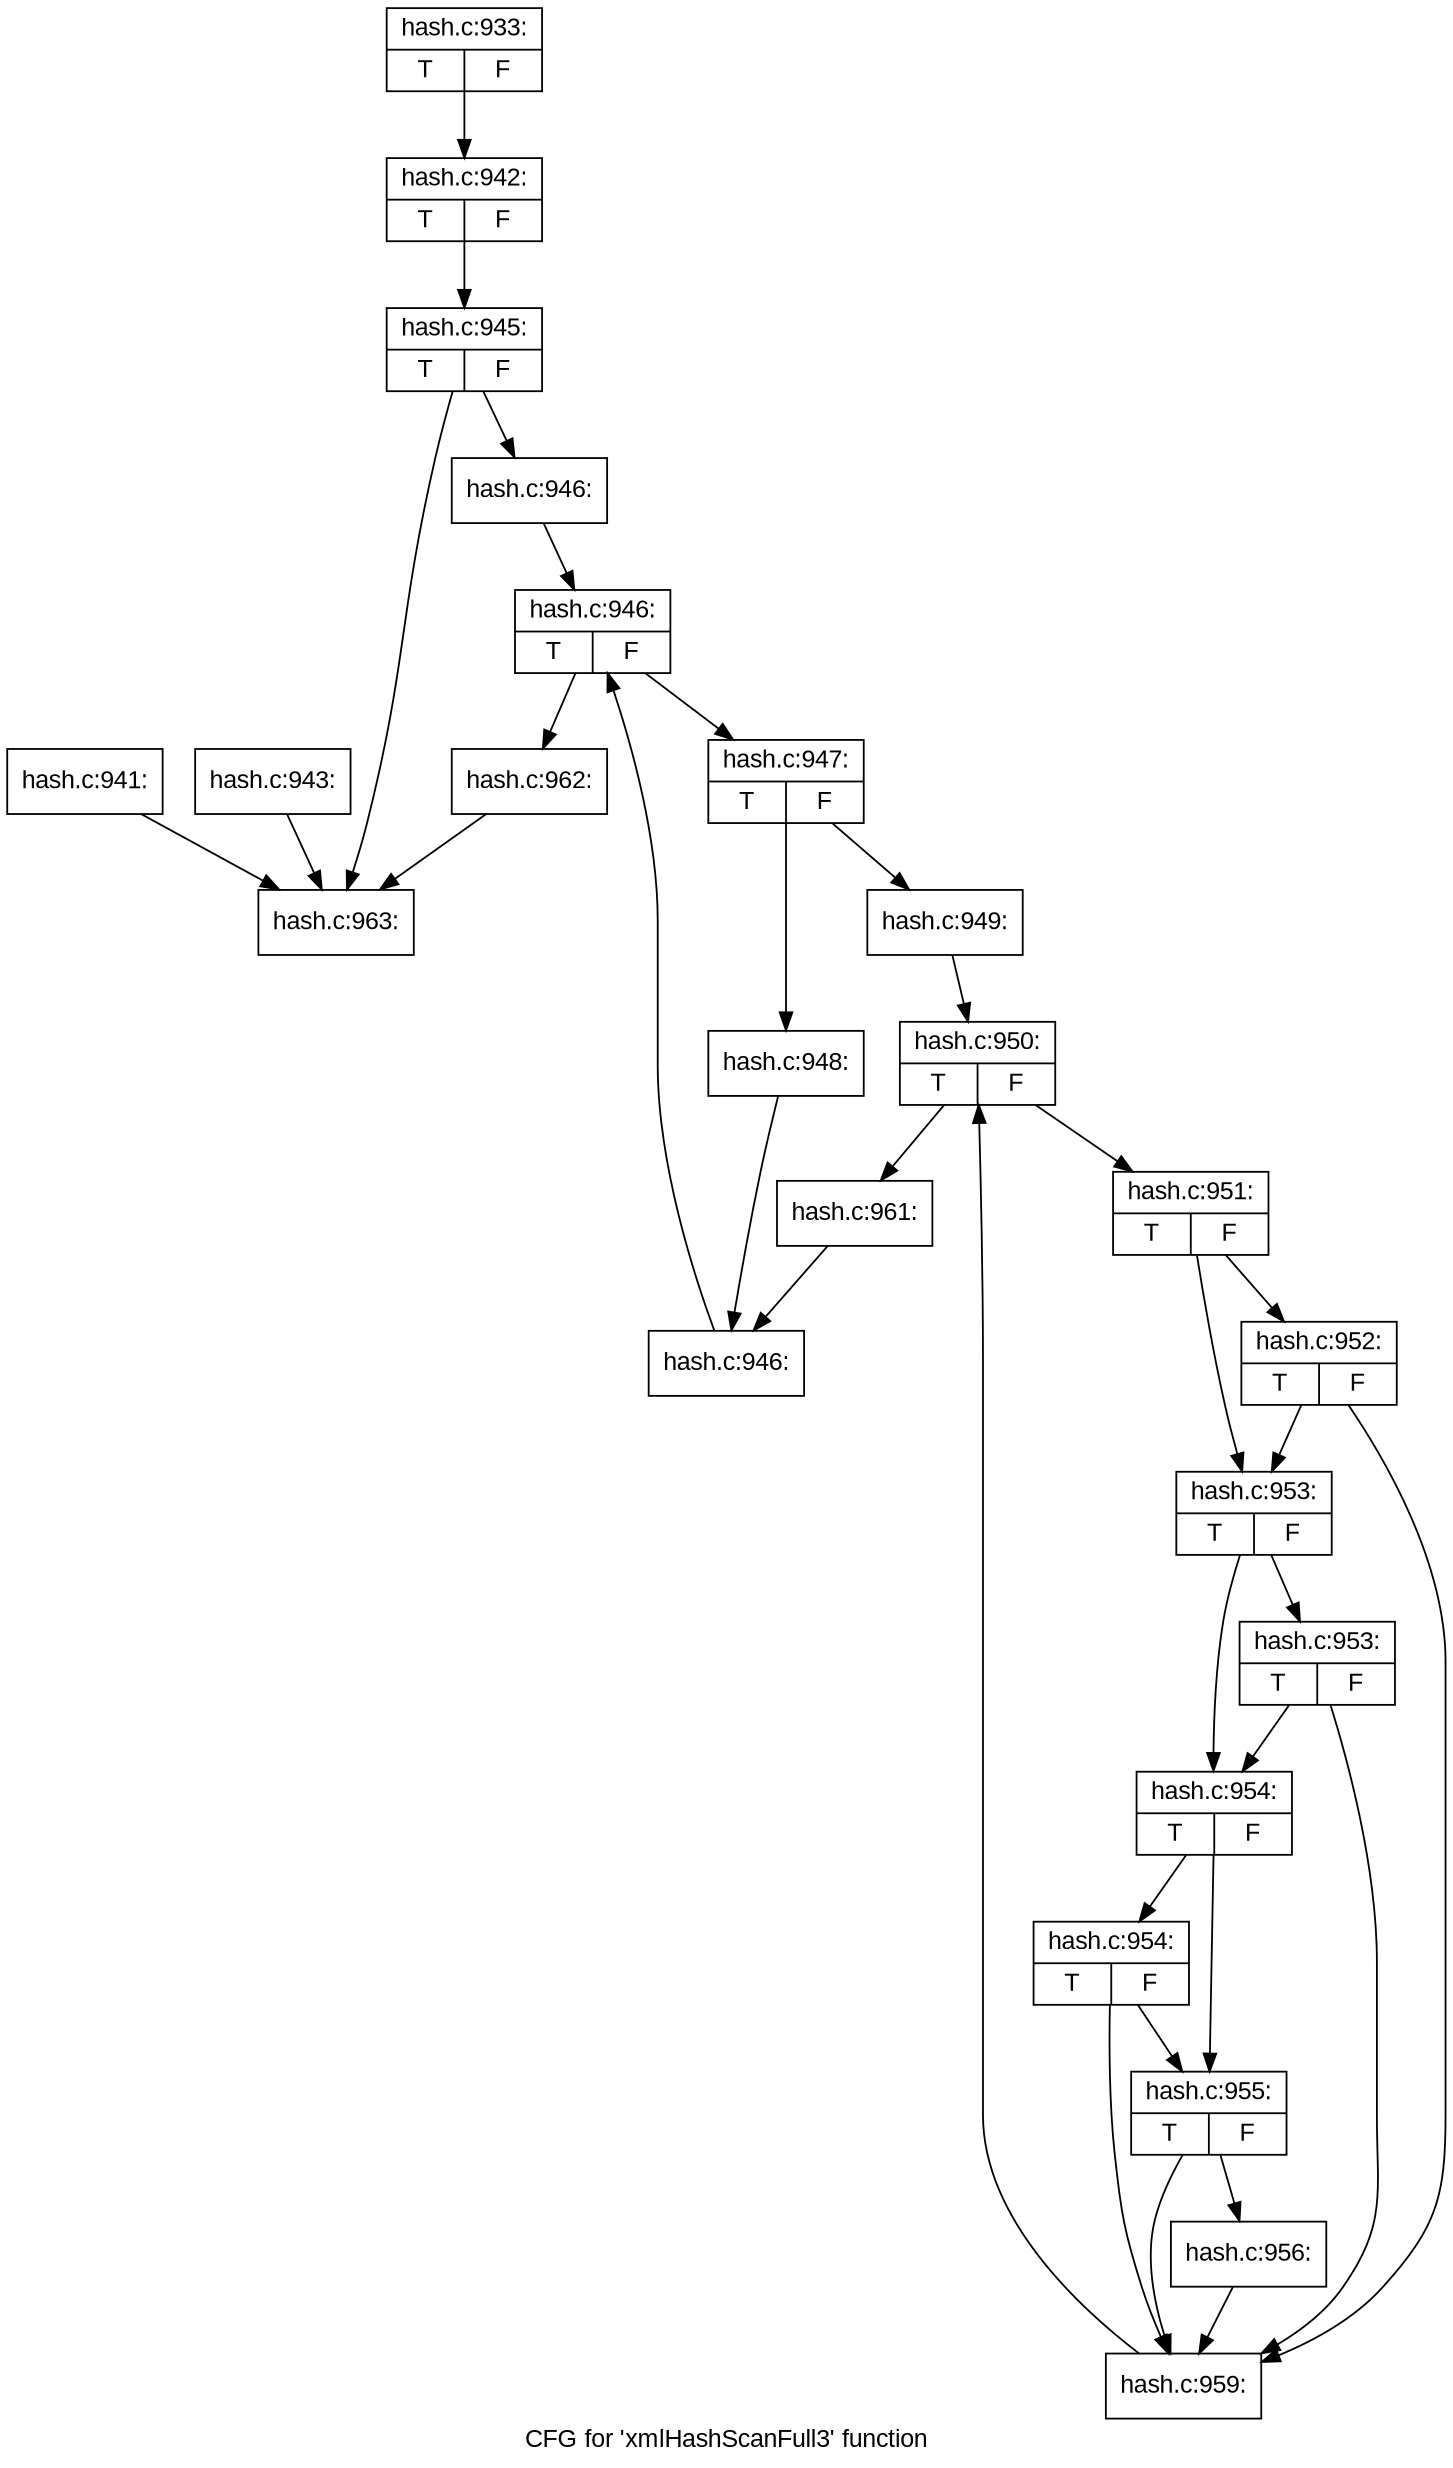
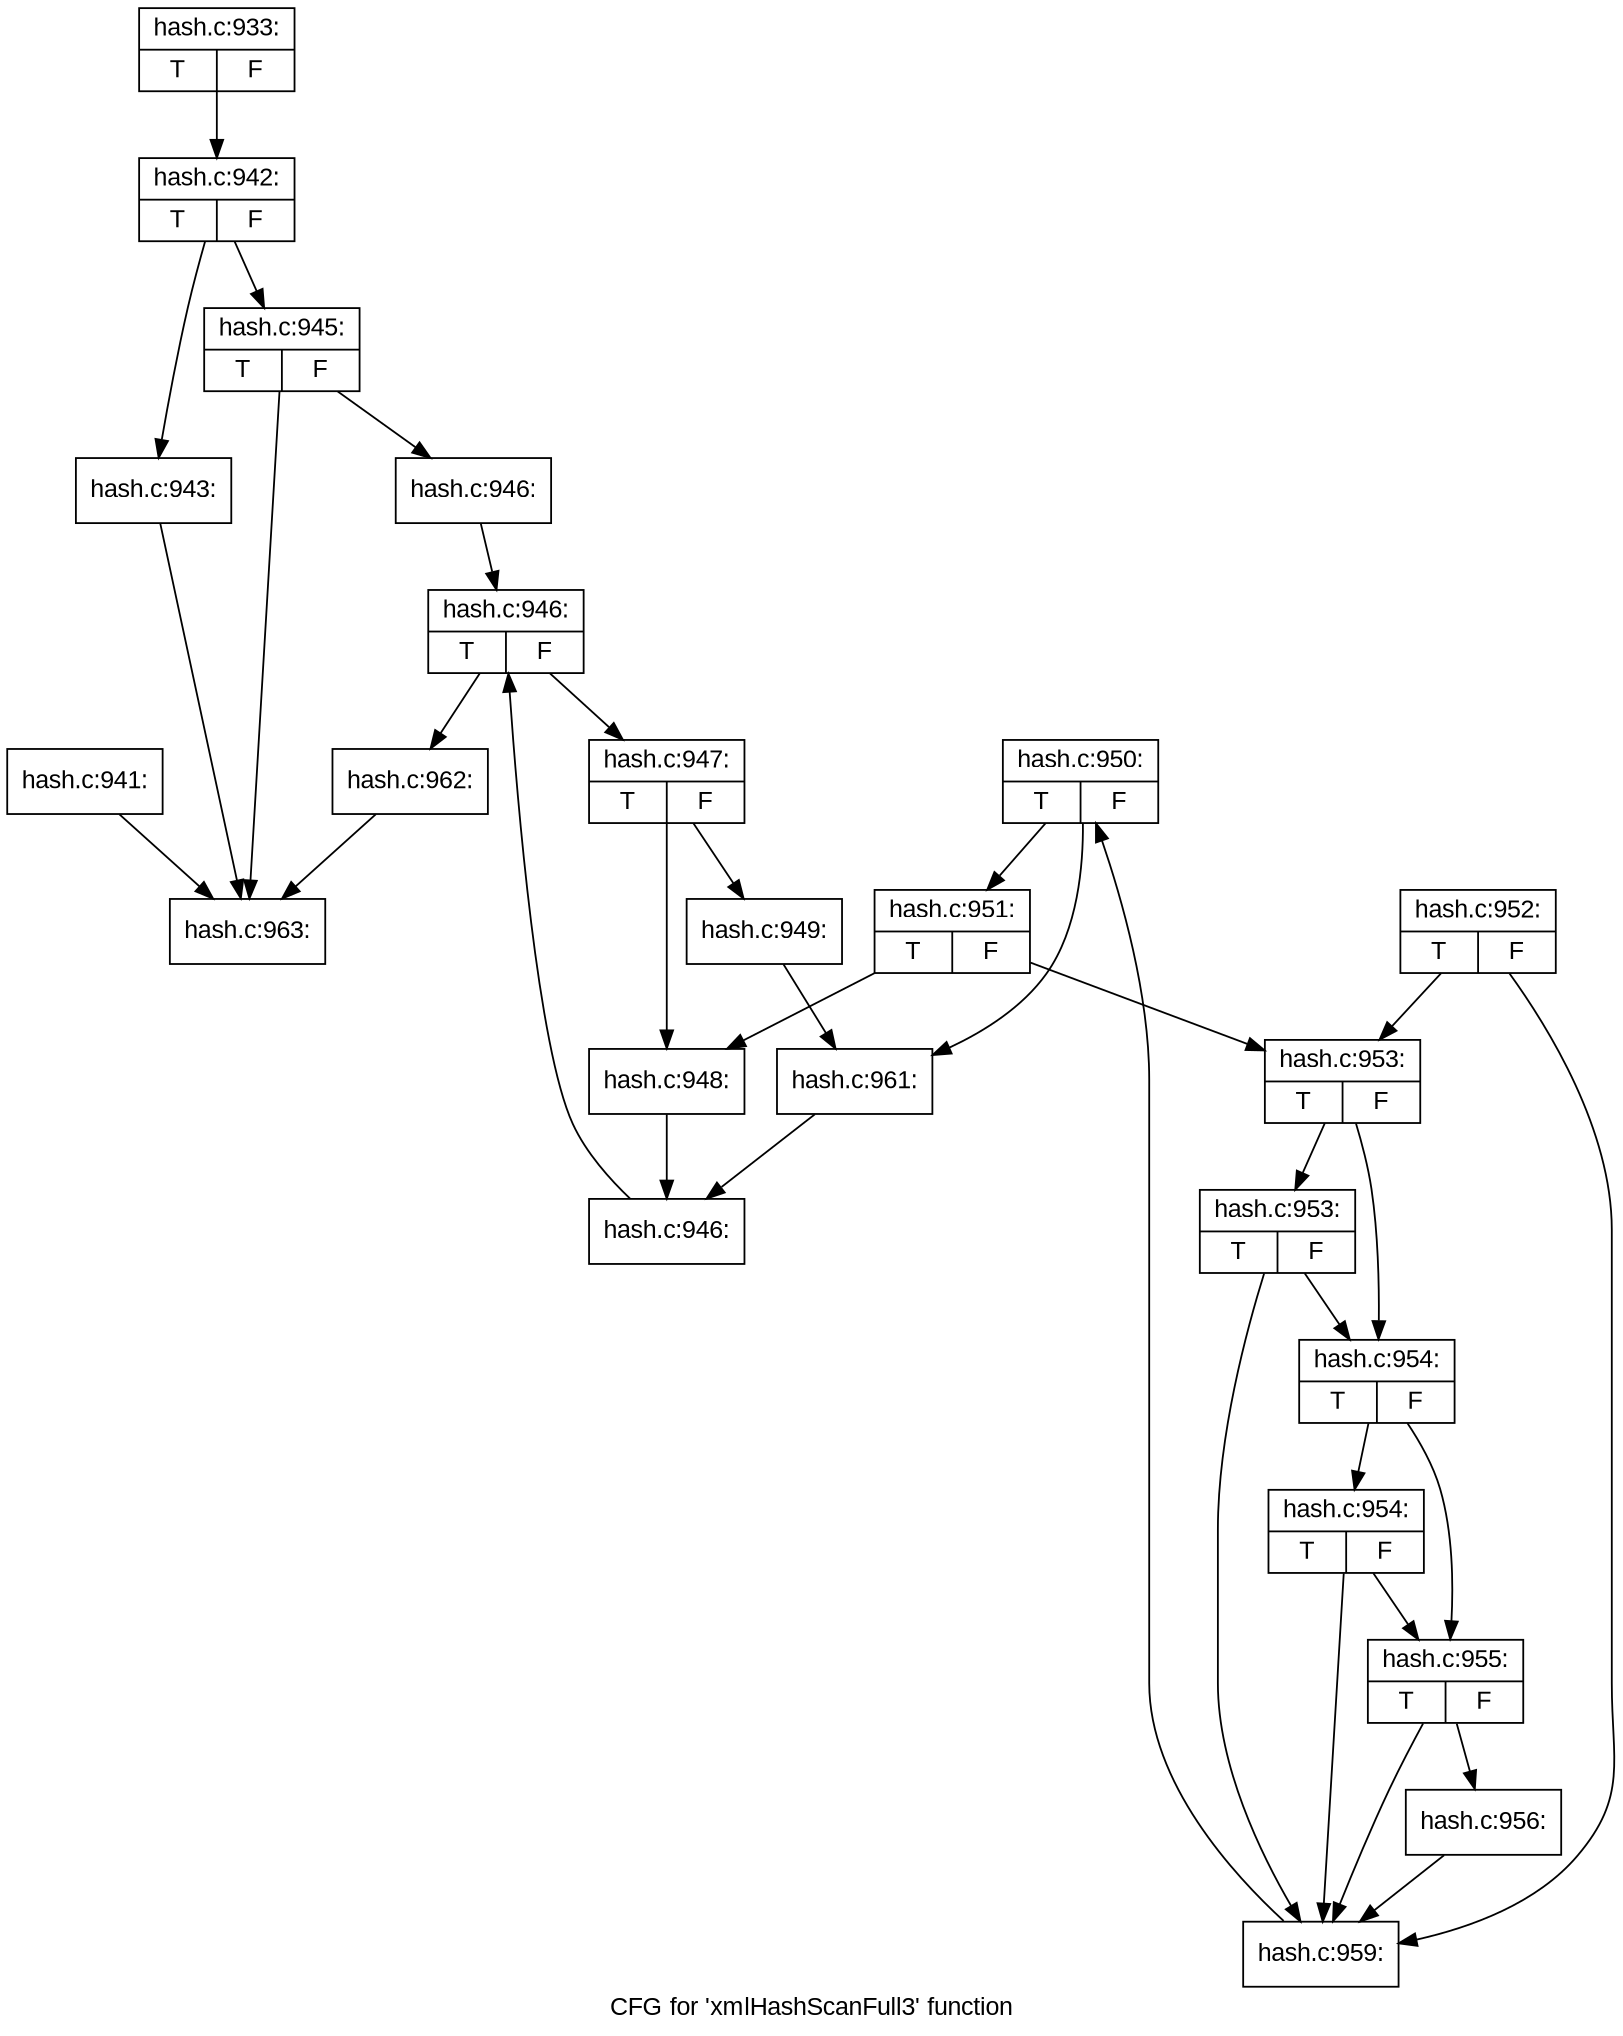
  digraph {
    fontname="Liberation Sans"
    label="CFG for 'xmlHashScanFull3' function"
    node [fontname="Liberation Sans" shape=record]
    edge [fontname="Liberation Sans"]
    n1 [label="{hash.c:933:|{<s0>T|<s1>F}}"]
    n2 [label="{hash.c:942:|{<s0>T|<s1>F}}"]
    n3 [label="{hash.c:941:}"]
    n4 [label="{hash.c:963:}"]
    n5 [label="{hash.c:943:}"]
    n6 [label="{hash.c:945:|{<s0>T|<s1>F}}"]
    n7 [label="{hash.c:946:}"]
    n8 [label="{hash.c:946:|{<s0>T|<s1>F}}"]
    n9 [label="{hash.c:947:|{<s0>T|<s1>F}}"]
    n10 [label="{hash.c:962:}"]
    n11 [label="{hash.c:948:}"]
    n12 [label="{hash.c:949:}"]
    n13 [label="{hash.c:946:}"]
    n14 [label="{hash.c:950:|{<s0>T|<s1>F}}"]
    n15 [label="{hash.c:951:|{<s0>T|<s1>F}}"]
    n16 [label="{hash.c:961:}"]
    n17 [label="{hash.c:953:|{<s0>T|<s1>F}}"]
    n18 [label="{hash.c:952:|{<s0>T|<s1>F}}"]
    n19 [label="{hash.c:954:|{<s0>T|<s1>F}}"]
    n20 [label="{hash.c:953:|{<s0>T|<s1>F}}"]
    n21 [label="{hash.c:959:}"]
    n22 [label="{hash.c:955:|{<s0>T|<s1>F}}"]
    n23 [label="{hash.c:954:|{<s0>T|<s1>F}}"]
    n24 [label="{hash.c:956:}"]
    n1 -> n2
+   n2 -> n5
    n2 -> n6
    n3 -> n4
    n5 -> n4
    n6 -> n4
    n6 -> n7
    n7 -> n8
    n8 -> n9
    n8 -> n10
    n9 -> n11
    n9 -> n12
    n10 -> n4
    n11 -> n13
-   n12 -> n14
+   n12 -> n16
    n13 -> n8
    n14 -> n15
    n14 -> n16
    n15 -> n17
-   n15 -> n18
+   n15 -> n11
    n16 -> n13
    n17 -> n19
    n17 -> n20
    n18 -> n17
    n18 -> n21
    n19 -> n22
    n19 -> n23
    n20 -> n19
    n20 -> n21
    n21 -> n14
    n22 -> n21
    n22 -> n24
    n23 -> n21
    n23 -> n22
    n24 -> n21
  }
